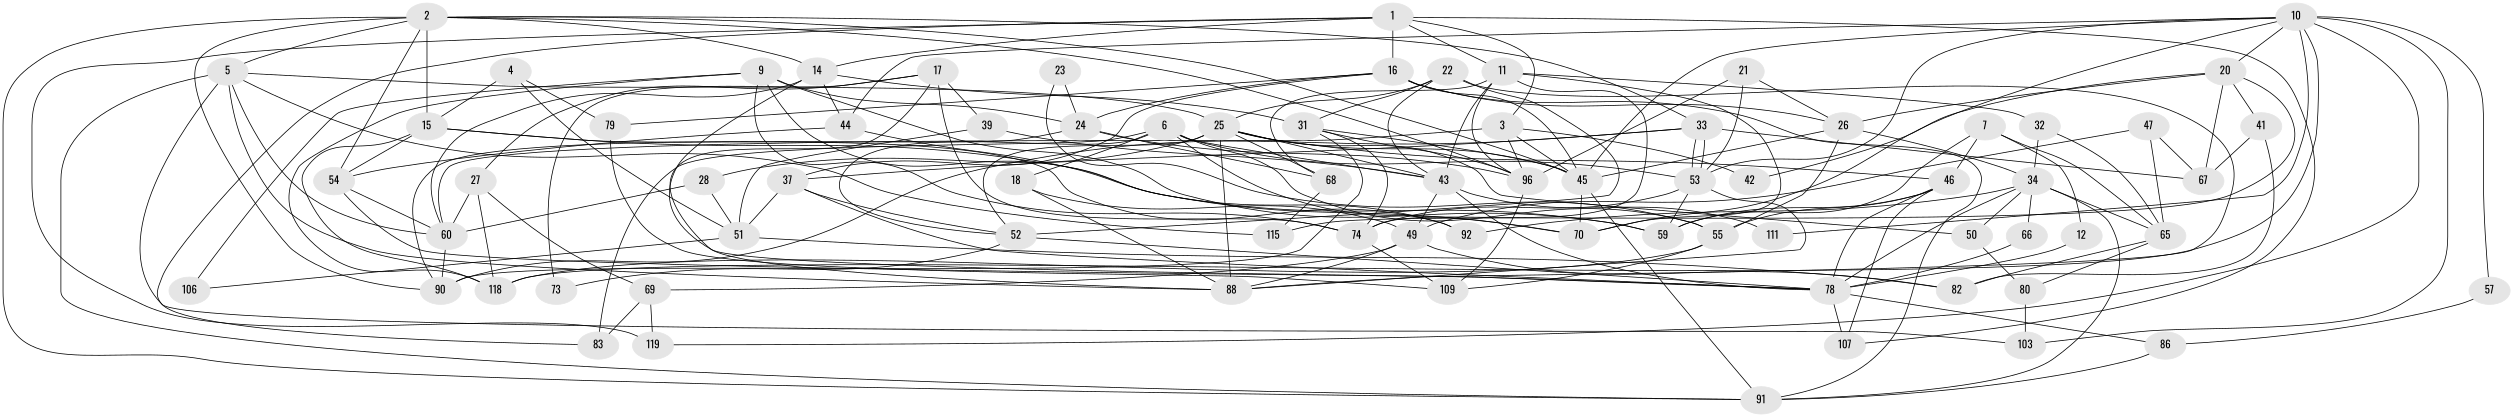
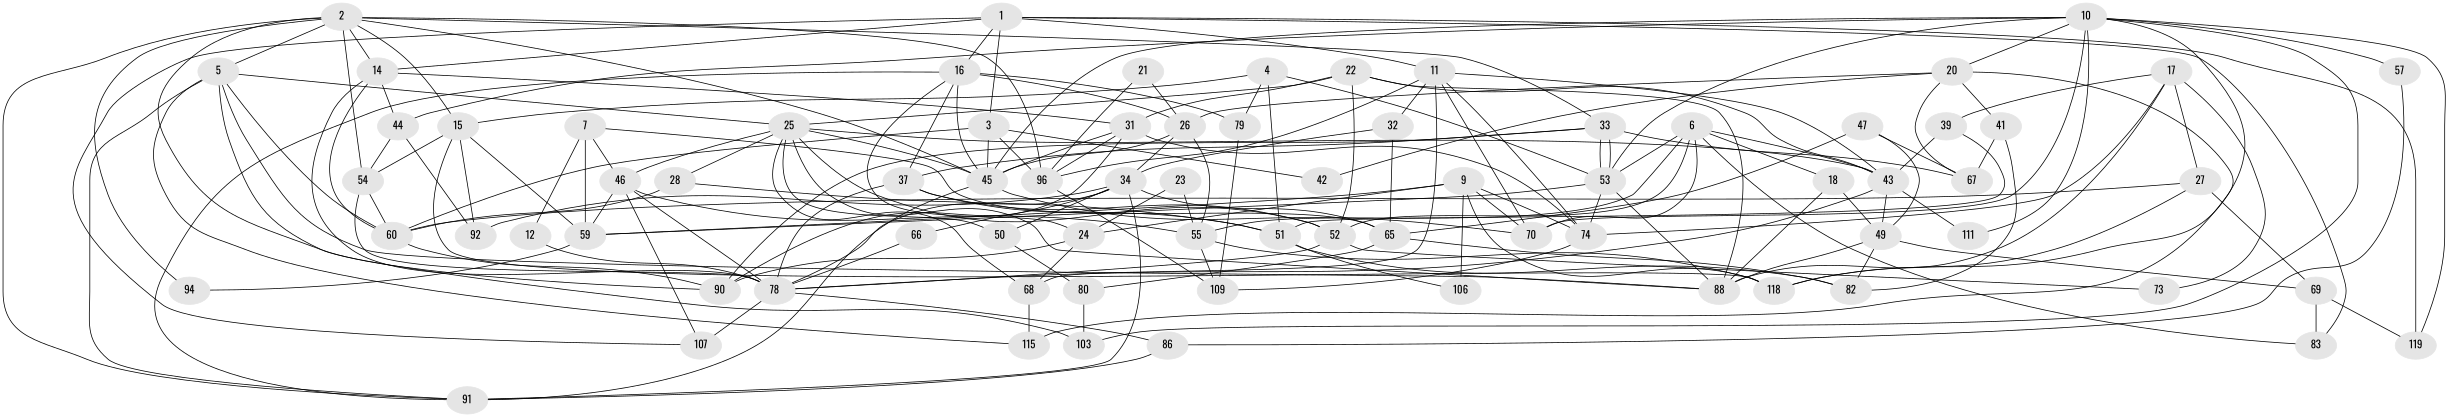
  graph {
    fontname=Oswald
    node [color=gray90 fontname=Oswald style=filled]
    edge [fontname=Oswald]
    1 [super="+13"]
    3 [super="+35"]
    11 [super="+30"]
    14 [super="+64"]
    16 [super="+38"]
    83
    107
    119
    45 [super="+62"]
    96 [super="+102"]
    42 [super="+58"]
    60 [super="+104"]
    43 [super="+81"]
    70
    74 [super="+120"]
    32
    68 [super="+89"]
    44 [super="+101"]
    78 [super="+114"]
    31 [super="+87"]
    91 [super="+97"]
    79
    24 [super="+40"]
    26 [super="+100"]
    37
    2 [super="+8"]
    5 [super="+99"]
    15 [super="+108"]
    33 [super="+105"]
    54 [super="+112"]
    90 [super="+95"]
+   94
    25 [super="+116"]
    88 [super="+110"]
    103
    115
    59 [super="+75"]
    118
    92
    53 [super="+98"]
    67
    109
    4
    51 [super="+85"]
    106
    82
    52 [super="+93"]
    46 [super="+48"]
    28
    50
    6 [super="+19"]
    18
    55 [super="+113"]
    49 [super="+76"]
    111
    73
    7 [super="+56"]
    12
    65 [super="+71"]
    80
    9 [super="+63"]
    10 [super="+84"]
    20 [super="+117"]
    57
    41
    86
    34 [super="+77"]
    17 [super="+29"]
    27
    39 [super="+61"]
    69
    21 [super="+72"]
    22 [super="+36"]
    23
    66
    47
    1 -- 3
    1 -- 11
    1 -- 14
    1 -- 16
    1 -- 83
    1 -- 107
    1 -- 119
    3 -- 45
    3 -- 96
    3 -- 42
    3 -- 60
    11 -- 96
    11 -- 43
    11 -- 70
    11 -- 74
    11 -- 32
    11 -- 68
    14 -- 60
    14 -- 44
    14 -- 78
    14 -- 31
    16 -- 45
    16 -- 91
    16 -- 79
    16 -- 24
    16 -- 26
    16 -- 37
    45 -- 70
    45 -- 91
    96 -- 109
    60 -- 90
    43 -- 78
    43 -- 49
    43 -- 111
    74 -- 109
    32 -- 65
    32 -- 34
    68 -- 115
    44 -- 54
    44 -- 92
    78 -- 107 [weight=2]
    78 -- 86
    31 -- 45
    31 -- 96
    31 -- 74
    31 -- 90
    79 -- 109
-   24 -- 96
    24 -- 68
    24 -- 90
    26 -- 45
    26 -- 55
    26 -- 34
    37 -- 78
    37 -- 51
    37 -- 52
    2 -- 14
    2 -- 45
    2 -- 96
    2 -- 91
    2 -- 5
    2 -- 15
    2 -- 33
    2 -- 54
    2 -- 90
+   2 -- 94
    5 -- 60
    5 -- 91
    5 -- 25
    5 -- 88
    5 -- 103
    5 -- 115
    15 -- 54
    15 -- 59
    15 -- 118
    15 -- 92
    33 -- 37
    33 -- 90
    33 -- 53
    33 -- 53
    33 -- 67
    54 -- 60
    54 -- 78
    25 -- 45
    25 -- 43
    25 -- 68
    25 -- 88
    25 -- 52
    25 -- 46
    25 -- 28
    25 -- 50
+   59 -- 94
    53 -- 74
    53 -- 88
    53 -- 59
    4 -- 79
    4 -- 15
    4 -- 51
    51 -- 106
    51 -- 82
    52 -- 78
    52 -- 73
    46 -- 107
    46 -- 78
    46 -- 59
    46 -- 55
    28 -- 60
    28 -- 51
    50 -- 80
    6 -- 83
    6 -- 43 [weight=2]
    6 -- 70
    6 -- 53
    6 -- 52
    6 -- 18
    6 -- 55
    18 -- 88
    18 -- 49
    55 -- 118
    55 -- 109
    49 -- 88
    49 -- 82
    49 -- 69
    7 -- 59
    7 -- 46
    7 -- 12
    7 -- 65
    12 -- 78
    65 -- 82
    65 -- 80
    80 -- 103
    9 -- 70
    9 -- 74
    9 -- 24 [weight=2]
    9 -- 59
    9 -- 118
    9 -- 106 [weight=2]
    10 -- 119
    10 -- 45
    10 -- 70
    10 -- 44
    10 -- 103
    10 -- 118
    10 -- 53
    10 -- 111
    10 -- 20
    10 -- 57
    20 -- 42
    20 -- 26
    20 -- 115
    20 -- 67
    20 -- 41
    57 -- 86
    41 -- 67
    41 -- 82
    86 -- 91
    34 -- 78
    34 -- 91
    34 -- 92
    34 -- 50
    34 -- 65
    34 -- 66
    17 -- 74
    17 -- 88
    17 -- 73
    17 -- 27
    17 -- 39 [weight=2]
    27 -- 60
    27 -- 118
    27 -- 69
    39 -- 43
    39 -- 51
    69 -- 83
    69 -- 119
    21 -- 96
    21 -- 26
-   21 -- 53
+   4 -- 53
    22 -- 43
    22 -- 31
    22 -- 25
    22 -- 88
    22 -- 52
    23 -- 24
    23 -- 55
    66 -- 78
    47 -- 67
    47 -- 49
    47 -- 65
  }
